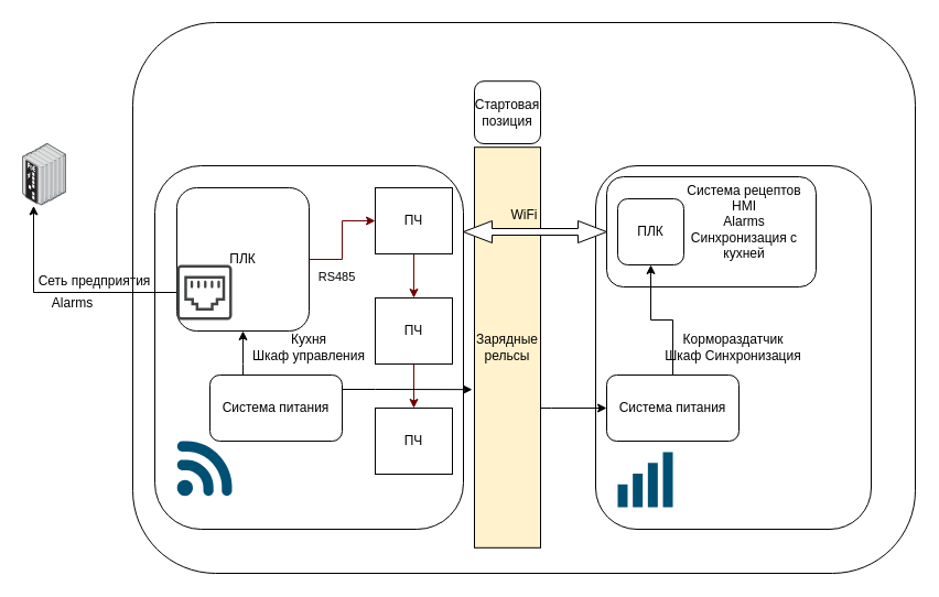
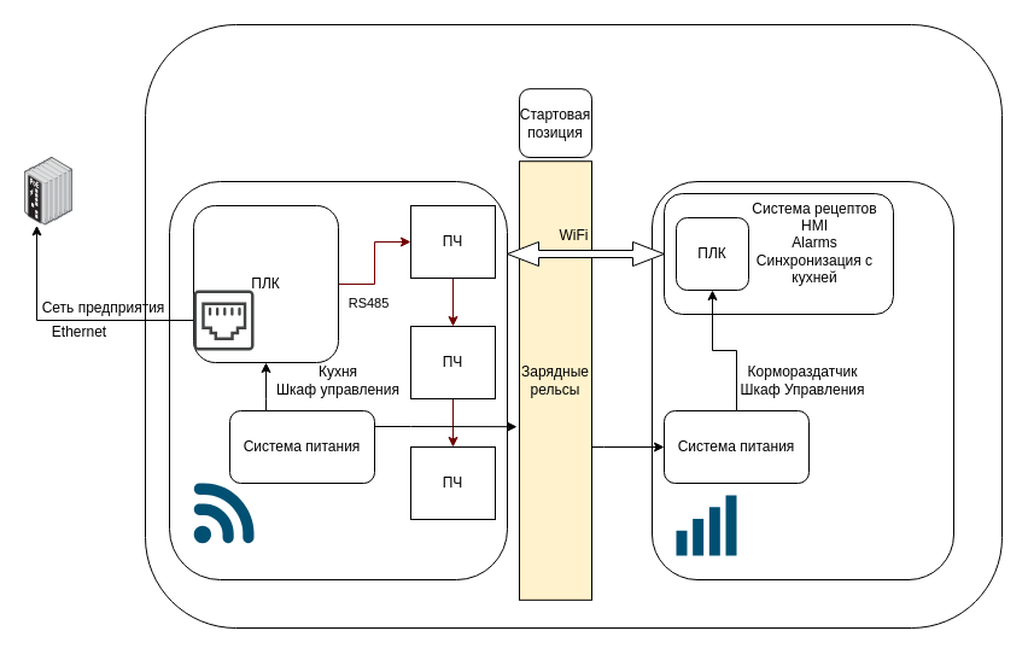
  <mxCell id="0" />
  <mxCell id="1" parent="0" />
  <mxCell id="2" value="" style="rounded=1;whiteSpace=wrap;html=1;align=center;" vertex="1" parent="1"><mxGeometry x="120" y="20" width="710" height="500" as="geometry" /></mxCell>
  <mxCell id="3" value="Кухня&lt;div&gt;Шкаф управления&lt;/div&gt;" style="rounded=1;whiteSpace=wrap;html=1;" vertex="1" parent="1"><mxGeometry x="140" y="150" width="280" height="330" as="geometry" /></mxCell>
  <mxCell id="4" value="" style="edgeStyle=orthogonalEdgeStyle;rounded=0;orthogonalLoop=1;jettySize=auto;html=1;fillColor=#a20025;strokeColor=#6F0000;" edge="1" parent="1" source="6" target="8"><mxGeometry relative="1" as="geometry" /></mxCell>
  <mxCell id="5" value="RS485" style="edgeLabel;html=1;align=center;verticalAlign=middle;resizable=0;points=[];" vertex="1" connectable="0" parent="4"><mxGeometry x="-0.495" relative="1" as="geometry"><mxPoint y="15" as="offset" /></mxGeometry></mxCell>
  <mxCell id="6" value="ПЛК" style="rounded=1;whiteSpace=wrap;html=1;" vertex="1" parent="1"><mxGeometry x="160" y="170" width="120" height="130" as="geometry" /></mxCell>
  <mxCell id="7" value="" style="edgeStyle=orthogonalEdgeStyle;rounded=0;orthogonalLoop=1;jettySize=auto;html=1;fillColor=#a20025;strokeColor=#6F0000;" edge="1" parent="1" source="8" target="11"><mxGeometry relative="1" as="geometry" /></mxCell>
  <mxCell id="8" value="ПЧ" style="rounded=0;whiteSpace=wrap;html=1;" vertex="1" parent="1"><mxGeometry x="340" y="170" width="70" height="60" as="geometry" /></mxCell>
  <mxCell id="9" value="ПЧ" style="rounded=0;whiteSpace=wrap;html=1;" vertex="1" parent="1"><mxGeometry x="340" y="370" width="70" height="60" as="geometry" /></mxCell>
  <mxCell id="10" value="" style="edgeStyle=orthogonalEdgeStyle;rounded=0;orthogonalLoop=1;jettySize=auto;html=1;fillColor=#a20025;strokeColor=#6F0000;" edge="1" parent="1" source="11" target="9"><mxGeometry relative="1" as="geometry" /></mxCell>
  <mxCell id="11" value="ПЧ" style="rounded=0;whiteSpace=wrap;html=1;" vertex="1" parent="1"><mxGeometry x="340" y="270" width="70" height="60" as="geometry" /></mxCell>
  <mxCell id="12" value="" style="points=[[0.005,0.09,0],[0.08,0,0],[0.76,0.25,0],[1,0.92,0],[0.91,0.995,0],[0.57,0.995,0],[0.045,0.955,0],[0.005,0.43,0]];verticalLabelPosition=bottom;sketch=0;html=1;verticalAlign=top;aspect=fixed;align=center;pointerEvents=1;shape=mxgraph.cisco19.3g_4g_indicator;fillColor=#005073;strokeColor=none;" vertex="1" parent="1"><mxGeometry x="160" y="400" width="50" height="50" as="geometry" /></mxCell>
- <mxCell id="13" value="Кормораздатчик&lt;div&gt;Шкаф Синхронизация&lt;/div&gt;" style="rounded=1;whiteSpace=wrap;html=1;" vertex="1" parent="1"><mxGeometry x="540" y="150" width="250" height="330" as="geometry" /></mxCell>
+ <mxCell id="13" value="Кормораздатчик&lt;div&gt;Шкаф Управления&lt;/div&gt;" style="rounded=1;whiteSpace=wrap;html=1;" vertex="1" parent="1"><mxGeometry x="540" y="150" width="250" height="330" as="geometry" /></mxCell>
  <mxCell id="14" value="" style="points=[[0,0.58,0],[0.09,0.58,0],[0.36,0.39,0],[0.64,0.195,0],[0.91,0,0],[1,0,0],[1,0.25,0],[1,0.5,0],[1,0.75,0],[1,1,0],[0,1,0],[0.09,1,0],[0.36,1,0],[0.64,1,0],[0.91,1,0],[0,0.79,0]];verticalLabelPosition=bottom;sketch=0;html=1;verticalAlign=top;aspect=fixed;align=center;pointerEvents=1;shape=mxgraph.cisco19.wifi_indicator;fillColor=#005073;strokeColor=none;" vertex="1" parent="1"><mxGeometry x="560" y="410" width="50" height="50" as="geometry" /></mxCell>
  <mxCell id="15" style="edgeStyle=orthogonalEdgeStyle;rounded=0;orthogonalLoop=1;jettySize=auto;html=1;" edge="1" parent="1" source="16" target="17"><mxGeometry relative="1" as="geometry"><Array as="points"><mxPoint x="30" y="265" /></Array></mxGeometry></mxCell>
  <mxCell id="16" value="" style="sketch=0;pointerEvents=1;shadow=0;dashed=0;html=1;strokeColor=none;fillColor=#434445;aspect=fixed;labelPosition=center;verticalLabelPosition=bottom;verticalAlign=top;align=center;outlineConnect=0;shape=mxgraph.vvd.ethernet_port;" vertex="1" parent="1"><mxGeometry x="160" y="240" width="50" height="50" as="geometry" /></mxCell>
  <mxCell id="17" value="" style="image;points=[];aspect=fixed;html=1;align=center;shadow=0;dashed=0;image=img/lib/allied_telesis/switch/Industrial_Ethernet_IE200_POE.svg;" vertex="1" parent="1"><mxGeometry y="130" width="40.2" height="56.4" as="geometry" x="20" /></mxCell>
  <mxCell id="18" value="Сеть предприятия" style="text;html=1;align=center;verticalAlign=middle;resizable=0;points=[];autosize=1;strokeColor=none;fillColor=none;" vertex="1" parent="1"><mxGeometry y="240" width="130" height="30" as="geometry" x="20" /></mxCell>
- <mxCell id="19" value="Alarms" style="text;html=1;align=center;verticalAlign=middle;resizable=0;points=[];autosize=1;strokeColor=none;fillColor=none;" vertex="1" parent="1"><mxGeometry x="30" y="260" width="70" height="30" as="geometry" /></mxCell>
+ <mxCell id="19" value="Ethernet" style="text;html=1;align=center;verticalAlign=middle;resizable=0;points=[];autosize=1;strokeColor=none;fillColor=none;" vertex="1" parent="1"><mxGeometry x="30" y="260" width="70" height="30" as="geometry" /></mxCell>
  <mxCell id="20" value="" style="rounded=1;whiteSpace=wrap;html=1;" vertex="1" parent="1"><mxGeometry x="550" y="160" width="190" height="100" as="geometry" /></mxCell>
  <mxCell id="21" value="ПЛК" style="rounded=1;whiteSpace=wrap;html=1;" vertex="1" parent="1"><mxGeometry x="560" y="180" width="60" height="60" as="geometry" /></mxCell>
  <mxCell id="22" style="edgeStyle=orthogonalEdgeStyle;rounded=0;orthogonalLoop=1;jettySize=auto;html=1;entryX=0;entryY=0.5;entryDx=0;entryDy=0;strokeColor=light-dark(#000000,#FF0000);" edge="1" parent="1" source="23" target="29"><mxGeometry relative="1" as="geometry"><Array as="points"><mxPoint x="500" y="370" /><mxPoint x="500" y="370" /></Array></mxGeometry></mxCell>
  <mxCell id="23" value="Зарядные&lt;div&gt;рельсы&lt;/div&gt;" style="rounded=0;whiteSpace=wrap;html=1;fontColor=light-dark(#000000,#FF0000);strokeColor=light-dark(#000000,#FF3333);fillColor=#fff2cc;" vertex="1" parent="1"><mxGeometry x="430" y="133.2" width="60" height="363.6" as="geometry" /></mxCell>
  <mxCell id="24" value="" style="shape=doubleArrow;whiteSpace=wrap;html=1;fontColor=light-dark(#000000,#33FFFF);strokeColor=light-dark(#000000,#007FFF);" vertex="1" parent="1"><mxGeometry x="420" y="200" width="130" height="20" as="geometry" /></mxCell>
  <mxCell id="25" value="WiFi" style="text;html=1;align=center;verticalAlign=middle;resizable=0;points=[];autosize=1;strokeColor=none;fillColor=none;fontColor=light-dark(#000000,#66B2FF);" vertex="1" parent="1"><mxGeometry x="450" y="180" width="50" height="30" as="geometry" /></mxCell>
  <mxCell id="26" value="Система рецептов&lt;div&gt;HMI&lt;/div&gt;&lt;div&gt;Alarms&lt;/div&gt;&lt;div&gt;Синхронизация с кухней&lt;/div&gt;" style="text;html=1;align=center;verticalAlign=middle;whiteSpace=wrap;rounded=0;" vertex="1" parent="1"><mxGeometry x="620" y="186.4" width="110" height="30" as="geometry" /></mxCell>
  <mxCell id="27" value="&lt;span style=&quot;caret-color: rgb(255, 255, 255); font-family: Helvetica; font-size: 12px; font-style: normal; font-variant-caps: normal; font-weight: 400; letter-spacing: normal; text-align: center; text-indent: 0px; text-transform: none; white-space: normal; word-spacing: 0px; -webkit-text-stroke-width: 0px; text-decoration: none; float: none; color: light-dark(rgb(255, 255, 255), rgb(255, 255, 255)); display: inline !important;&quot;&gt;Зона питания&amp;nbsp;&lt;/span&gt;&lt;div&gt;&lt;span style=&quot;caret-color: rgb(255, 255, 255); font-family: Helvetica; font-size: 12px; font-style: normal; font-variant-caps: normal; font-weight: 400; letter-spacing: normal; text-align: center; text-indent: 0px; text-transform: none; white-space: normal; word-spacing: 0px; -webkit-text-stroke-width: 0px; text-decoration: none; float: none; color: light-dark(rgb(255, 255, 255), rgb(255, 255, 255)); display: inline !important;&quot;&gt;WiFi&lt;/span&gt;&lt;/div&gt;" style="text;html=1;align=center;verticalAlign=middle;whiteSpace=wrap;rounded=0;labelBackgroundColor=none;" vertex="1" parent="1"><mxGeometry x="750" y="60" width="60" height="50" as="geometry" /></mxCell>
  <mxCell id="28" value="" style="edgeStyle=orthogonalEdgeStyle;rounded=0;orthogonalLoop=1;jettySize=auto;html=1;" edge="1" parent="1" source="29" target="21"><mxGeometry relative="1" as="geometry" /></mxCell>
  <mxCell id="29" value="Система питания" style="rounded=1;whiteSpace=wrap;html=1;" vertex="1" parent="1"><mxGeometry x="550" y="340" width="120" height="60" as="geometry" /></mxCell>
  <mxCell id="30" value="" style="edgeStyle=orthogonalEdgeStyle;rounded=0;orthogonalLoop=1;jettySize=auto;html=1;" edge="1" parent="1" source="31" target="6"><mxGeometry relative="1" as="geometry"><Array as="points"><mxPoint x="220" y="330" /><mxPoint x="220" y="330" /></Array></mxGeometry></mxCell>
  <mxCell id="31" value="Система питания" style="rounded=1;whiteSpace=wrap;html=1;" vertex="1" parent="1"><mxGeometry x="190" y="340" width="120" height="60" as="geometry" /></mxCell>
  <mxCell id="32" style="edgeStyle=orthogonalEdgeStyle;rounded=0;orthogonalLoop=1;jettySize=auto;html=1;entryX=-0.033;entryY=0.605;entryDx=0;entryDy=0;entryPerimeter=0;strokeColor=light-dark(#000000,#FF0000);" edge="1" parent="1" source="31" target="23"><mxGeometry relative="1" as="geometry"><Array as="points"><mxPoint x="340" y="353" /><mxPoint x="340" y="353" /></Array></mxGeometry></mxCell>
  <mxCell id="33" value="Стартовая позиция" style="whiteSpace=wrap;html=1;strokeColor=light-dark(#000000,#33FF33);rounded=1;" vertex="1" parent="1"><mxGeometry x="430" y="73.2" width="60" height="56.8" as="geometry" /></mxCell>
